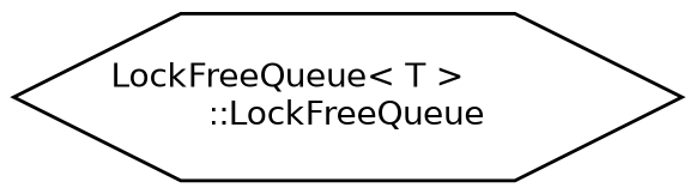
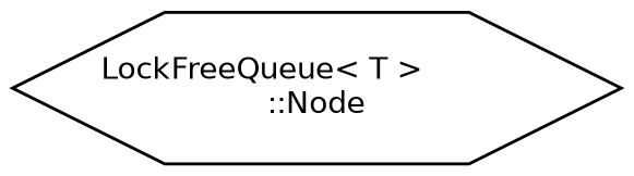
  digraph {
    rankdir=LR
-   n1 [color=black fillcolor=white fontname=Helvetica fontsize=10 height=0.2 label="LockFreeQueue\< T \>\l::LockFreeQueue" shape=hexagon style=filled width=0.4]
+   n1 [color=black fillcolor=white fontname=Helvetica fontsize=10 height=0.2 label="LockFreeQueue\< T \>\l::Node" shape=hexagon style=filled width=0.4]
  }
